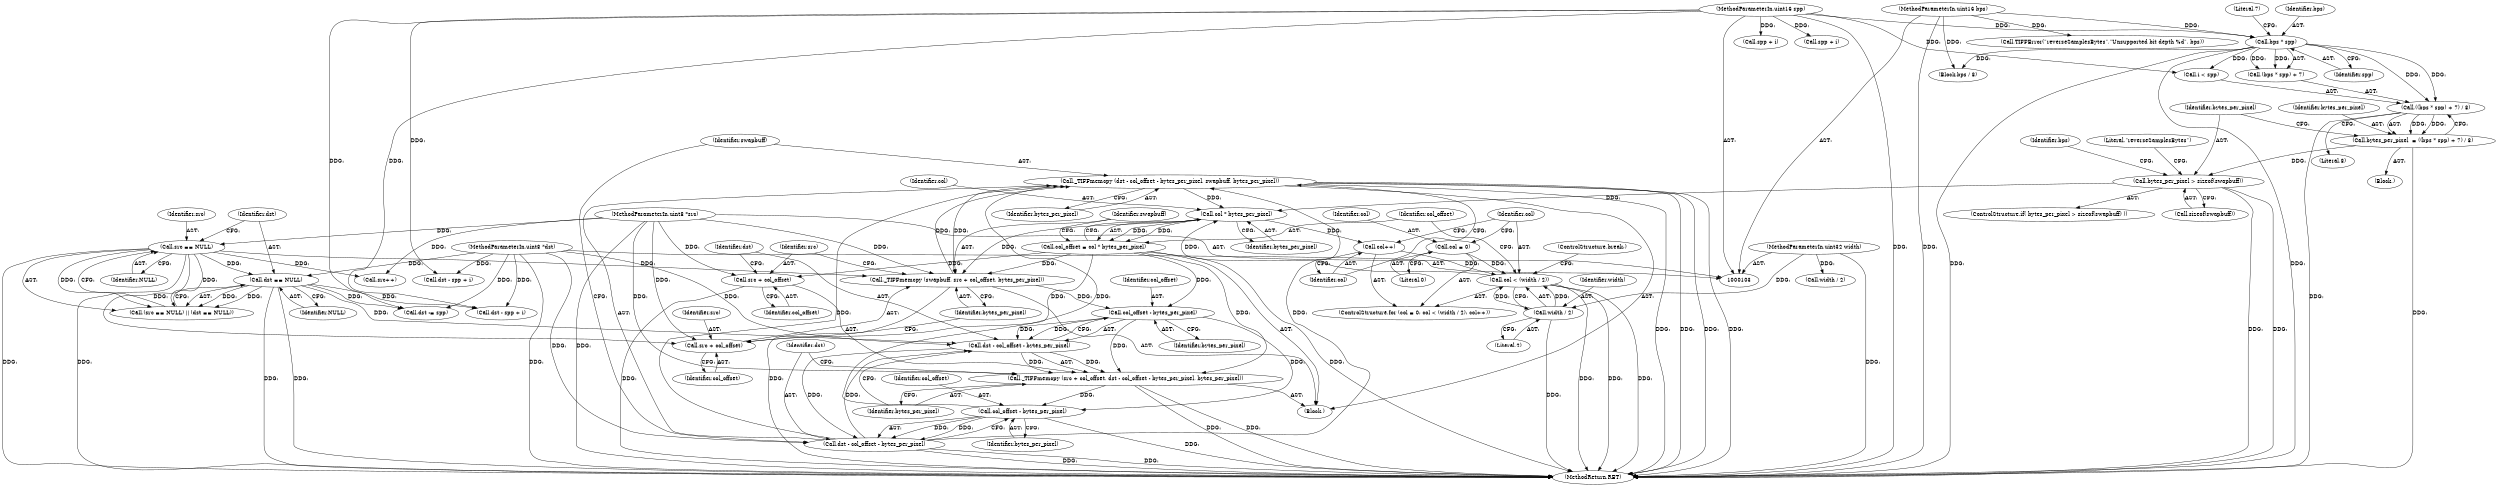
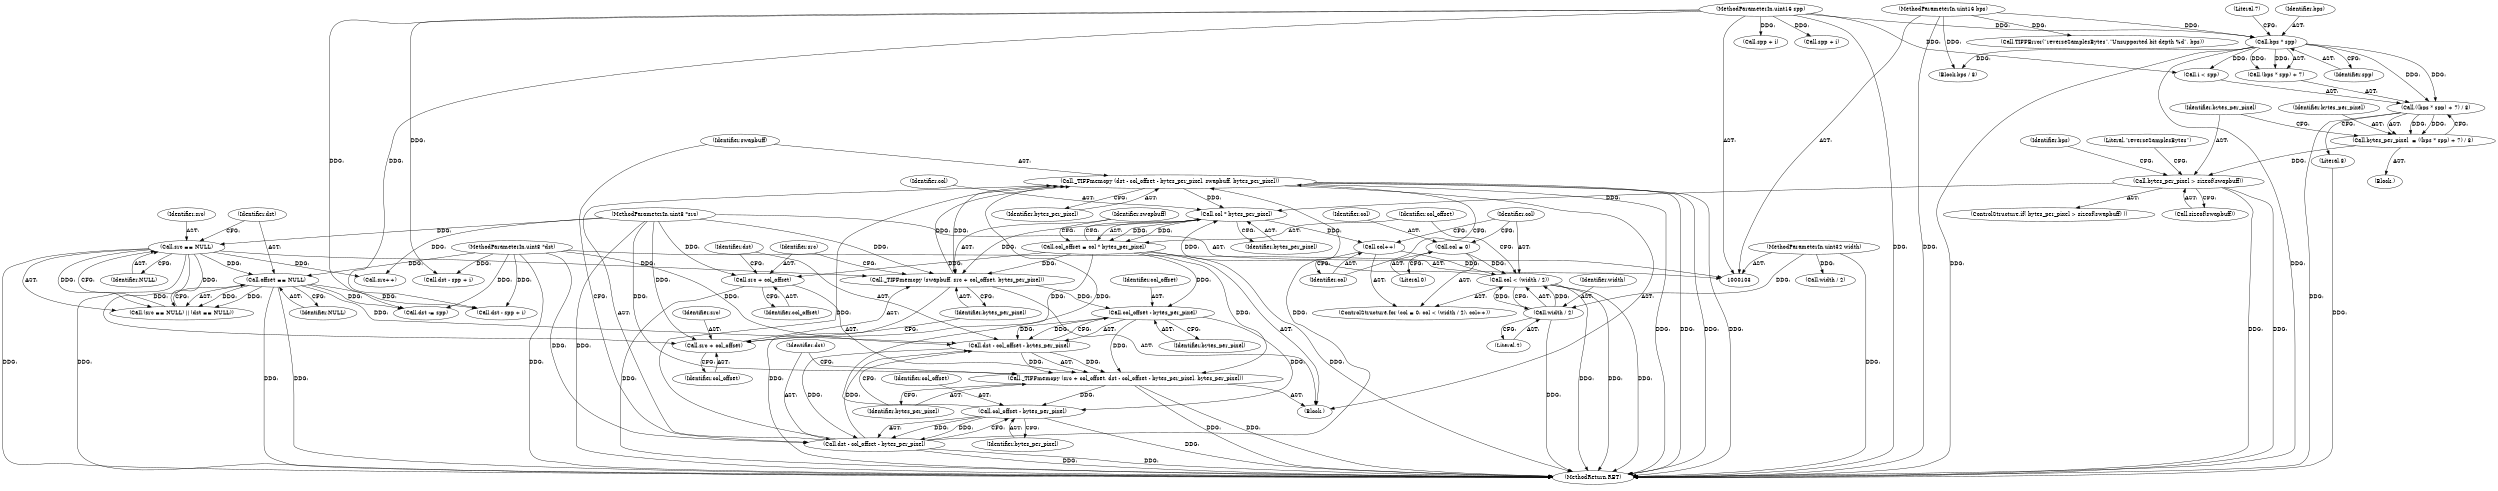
  digraph {
    n1 [label="(Call,_TIFFmemcpy (dst - col_offset - bytes_per_pixel, swapbuff, bytes_per_pixel))"]
    n2 [label="(Call,col * bytes_per_pixel)"]
    n3 [label="(Call,_TIFFmemcpy (swapbuff, src + col_offset, bytes_per_pixel))"]
    n4 [label="(Identifier,bytes_per_pixel)"]
    n5 [label="(Block,)"]
    n6 [label="(MethodReturn,RET)"]
    n7 [label="(Call,col_offset = col * bytes_per_pixel)"]
    n8 [label="(Call,col++)"]
    n9 [label="(Identifier,bytes_per_pixel)"]
    n10 [label="(Call,col_offset - bytes_per_pixel)"]
    n11 [label="(Identifier,bytes_per_pixel)"]
    n12 [label="(Call,dst - col_offset - bytes_per_pixel)"]
    n13 [label="(Call,dst - col_offset - bytes_per_pixel)"]
    n14 [label="(Call,col_offset - bytes_per_pixel)"]
    n15 [label="(Call,_TIFFmemcpy (src + col_offset, dst - col_offset - bytes_per_pixel, bytes_per_pixel))"]
    n16 [label="(Identifier,bytes_per_pixel)"]
    n17 [label="(Identifier,bytes_per_pixel)"]
    n18 [label="(Identifier,bytes_per_pixel)"]
-   n19 [label="(Call,dst == NULL)"]
+   n19 [label="(Call,offset == NULL)"]
    n20 [label="(Call,(src == NULL) || (dst == NULL))"]
    n21 [label="(Identifier,NULL)"]
    n22 [label="(Call,dst -= spp)"]
    n23 [label="(Call,dst - spp + i)"]
    n24 [label="(Call,src == NULL)"]
    n25 [label="(MethodParameterIn,uint8 *dst)"]
    n26 [label="(Call,dst - spp + i)"]
    1000103
    n28 [label="(Call,src + col_offset)"]
    n29 [label="(Identifier,NULL)"]
    n30 [label="(Call,src++)"]
    n31 [label="(Identifier,col_offset)"]
    n32 [label="(MethodParameterIn,uint8 *src)"]
    n33 [label="(Call,src + col_offset)"]
    n34 [label="(Identifier,col_offset)"]
    n35 [label="(Call,col < (width / 2))"]
    n36 [label="(ControlStructure,for (col = 0; col < (width / 2); col++))"]
    n37 [label="(Identifier,col)"]
    n38 [label="(Call,width / 2)"]
    n39 [label="(Literal,2)"]
    n40 [label="(Call,col = 0)"]
    n41 [label="(Literal,0)"]
    n42 [label="(MethodParameterIn,uint32 width)"]
    n43 [label="(Call,width / 2)"]
    n44 [label="(Call,bytes_per_pixel > sizeof(swapbuff))"]
    n45 [label="(Call,sizeof(swapbuff))"]
    n46 [label="(ControlStructure,if( bytes_per_pixel > sizeof(swapbuff) ))"]
    n47 [label="(Call,bytes_per_pixel  = ((bps * spp) + 7) / 8)"]
    n48 [label="(Call,((bps * spp) + 7) / 8)"]
    n49 [label="(Block,)"]
    n50 [label="(Literal,8)"]
    n51 [label="(Call,bps * spp)"]
    n52 [label="(Block,bps / 8)"]
    n53 [label="(Identifier,spp)"]
    n54 [label="(Call,(bps * spp) + 7)"]
    n55 [label="(Call,i < spp)"]
    n56 [label="(MethodParameterIn,uint16 bps)"]
    n57 [label="(Call,TIFFError(\"reverseSamplesBytes\",\"Unsupported bit depth %d\", bps))"]
    n58 [label="(MethodParameterIn,uint16 spp)"]
    n59 [label="(Call,spp + i)"]
    n60 [label="(Call,spp + i)"]
    n61 [label="(Identifier,col_offset)"]
    n62 [label="(Identifier,src)"]
    n63 [label="(Identifier,src)"]
    n64 [label="(Identifier,dst)"]
    n65 [label="(Identifier,width)"]
    n66 [label="(Identifier,col_offset)"]
    n67 [label="(Identifier,src)"]
    n68 [label="(Identifier,col)"]
    n69 [label="(Identifier,bytes_per_pixel)"]
    n70 [label="(Identifier,bps)"]
    n71 [label="(Literal,7)"]
    n72 [label="(Identifier,dst)"]
    n73 [label="(Identifier,bps)"]
    n74 [label="(Identifier,bytes_per_pixel)"]
-   n75 [label="(ControlStructure,break;)"]
    n76 [label="(Identifier,swapbuff)"]
    n77 [label="(Identifier,col_offset)"]
    n78 [label="(Identifier,col)"]
    n79 [label="(Identifier,swapbuff)"]
    n80 [label="(Identifier,dst)"]
    n81 [label="(Identifier,col)"]
    n82 [label="(Literal,\"reverseSamplesBytes\")"]
    n1 -> n2 [label="DDG: "]
    n1 -> n3 [label="DDG: "]
    n1 -> n4 [label="CFG: "]
    n1 -> n5 [label="AST: "]
    n1 -> n6 [label="DDG: "]
    n1 -> n6 [label="DDG: "]
    n1 -> n6 [label="DDG: "]
    n1 -> n6 [label="DDG: "]
    n2 -> n3 [label="DDG: "]
    n2 -> n7 [label="AST: "]
    n2 -> n7 [label="DDG: "]
    n2 -> n7 [label="DDG: "]
    n2 -> n8 [label="DDG: "]
    n2 -> n9 [label="CFG: "]
    n3 -> n1 [label="DDG: "]
    n3 -> n5 [label="AST: "]
    n3 -> n6 [label="DDG: "]
    n3 -> n10 [label="DDG: "]
    n3 -> n11 [label="CFG: "]
    n4 -> n1 [label="AST: "]
    n7 -> n2 [label="CFG: "]
    n7 -> n3 [label="DDG: "]
    n7 -> n5 [label="AST: "]
    n7 -> n6 [label="DDG: "]
    n7 -> n10 [label="DDG: "]
    n7 -> n15 [label="DDG: "]
    n7 -> n28 [label="DDG: "]
    n7 -> n33 [label="DDG: "]
    n8 -> n35 [label="DDG: "]
    n8 -> n36 [label="AST: "]
    n8 -> n37 [label="CFG: "]
    n9 -> n2 [label="AST: "]
    n10 -> n13 [label="AST: "]
    n10 -> n13 [label="DDG: "]
    n10 -> n13 [label="DDG: "]
    n10 -> n14 [label="DDG: "]
    n10 -> n15 [label="DDG: "]
    n10 -> n17 [label="CFG: "]
    n11 -> n3 [label="AST: "]
    n11 -> n28 [label="CFG: "]
    n12 -> n1 [label="AST: "]
    n12 -> n1 [label="DDG: "]
    n12 -> n1 [label="DDG: "]
    n12 -> n6 [label="DDG: "]
    n12 -> n6 [label="DDG: "]
    n12 -> n13 [label="DDG: "]
    n12 -> n14 [label="CFG: "]
    n13 -> n10 [label="CFG: "]
    n13 -> n12 [label="DDG: "]
    n13 -> n15 [label="AST: "]
    n13 -> n15 [label="DDG: "]
    n13 -> n15 [label="DDG: "]
    n14 -> n1 [label="DDG: "]
    n14 -> n6 [label="DDG: "]
    n14 -> n12 [label="AST: "]
    n14 -> n12 [label="DDG: "]
    n14 -> n12 [label="DDG: "]
    n14 -> n16 [label="CFG: "]
    n15 -> n5 [label="AST: "]
    n15 -> n6 [label="DDG: "]
    n15 -> n6 [label="DDG: "]
    n15 -> n14 [label="DDG: "]
    n15 -> n18 [label="CFG: "]
    n16 -> n14 [label="AST: "]
    n17 -> n10 [label="AST: "]
    n18 -> n13 [label="CFG: "]
    n18 -> n15 [label="AST: "]
    n19 -> n6 [label="DDG: "]
    n19 -> n6 [label="DDG: "]
    n19 -> n13 [label="DDG: "]
    n19 -> n20 [label="AST: "]
    n19 -> n20 [label="DDG: "]
    n19 -> n20 [label="DDG: "]
    n19 -> n21 [label="CFG: "]
    n19 -> n22 [label="DDG: "]
    n19 -> n23 [label="DDG: "]
    n20 -> n19 [label="CFG: "]
    n20 -> n24 [label="CFG: "]
    n21 -> n19 [label="AST: "]
    n24 -> n3 [label="DDG: "]
    n24 -> n6 [label="DDG: "]
    n24 -> n6 [label="DDG: "]
    n24 -> n19 [label="DDG: "]
    n24 -> n20 [label="AST: "]
    n24 -> n20 [label="DDG: "]
    n24 -> n20 [label="DDG: "]
    n24 -> n28 [label="DDG: "]
    n24 -> n29 [label="CFG: "]
    n24 -> n30 [label="DDG: "]
    n25 -> n6 [label="DDG: "]
    n25 -> n12 [label="DDG: "]
    n25 -> n13 [label="DDG: "]
    n25 -> n19 [label="DDG: "]
    n25 -> n22 [label="DDG: "]
    n25 -> n23 [label="DDG: "]
    n25 -> n26 [label="DDG: "]
    n25 -> 1000103 [label="AST: "]
    n28 -> n3 [label="AST: "]
    n28 -> n31 [label="CFG: "]
    n29 -> n24 [label="AST: "]
    n31 -> n28 [label="AST: "]
    n32 -> n3 [label="DDG: "]
    n32 -> n6 [label="DDG: "]
    n32 -> n15 [label="DDG: "]
    n32 -> n24 [label="DDG: "]
    n32 -> 1000103 [label="AST: "]
    n32 -> n28 [label="DDG: "]
    n32 -> n30 [label="DDG: "]
    n32 -> n33 [label="DDG: "]
    n33 -> n6 [label="DDG: "]
    n33 -> n15 [label="AST: "]
    n33 -> n34 [label="CFG: "]
    n34 -> n33 [label="AST: "]
    n35 -> n2 [label="DDG: "]
    n35 -> n6 [label="DDG: "]
    n35 -> n6 [label="DDG: "]
    n35 -> n6 [label="DDG: "]
    n35 -> n36 [label="AST: "]
    n35 -> n38 [label="CFG: "]
    n37 -> n1 [label="CFG: "]
    n37 -> n8 [label="AST: "]
    n38 -> n6 [label="DDG: "]
    n38 -> n35 [label="AST: "]
    n38 -> n35 [label="DDG: "]
    n38 -> n35 [label="DDG: "]
    n38 -> n39 [label="CFG: "]
    n39 -> n38 [label="AST: "]
    n40 -> n35 [label="DDG: "]
    n40 -> n36 [label="AST: "]
    n40 -> n41 [label="CFG: "]
    n41 -> n40 [label="AST: "]
    n42 -> n6 [label="DDG: "]
    n42 -> 1000103 [label="AST: "]
    n42 -> n38 [label="DDG: "]
    n42 -> n43 [label="DDG: "]
    n44 -> n2 [label="DDG: "]
    n44 -> n6 [label="DDG: "]
    n44 -> n6 [label="DDG: "]
    n44 -> n45 [label="CFG: "]
    n44 -> n46 [label="AST: "]
    n45 -> n44 [label="AST: "]
-   n47 -> n6 [label="DDG: "]
+   n50 -> n6 [label="DDG: "]
    n47 -> n44 [label="DDG: "]
    n47 -> n48 [label="CFG: "]
    n47 -> n49 [label="AST: "]
    n48 -> n6 [label="DDG: "]
    n48 -> n47 [label="AST: "]
    n48 -> n47 [label="DDG: "]
    n48 -> n47 [label="DDG: "]
    n48 -> n50 [label="CFG: "]
    n51 -> n6 [label="DDG: "]
    n51 -> n6 [label="DDG: "]
    n51 -> n48 [label="DDG: "]
    n51 -> n48 [label="DDG: "]
    n51 -> n52 [label="DDG: "]
    n51 -> n53 [label="CFG: "]
    n51 -> n54 [label="AST: "]
    n51 -> n54 [label="DDG: "]
    n51 -> n54 [label="DDG: "]
    n51 -> n55 [label="DDG: "]
    n53 -> n51 [label="AST: "]
    n54 -> n48 [label="AST: "]
    n55 -> n48 [label="AST: "]
    n56 -> n6 [label="DDG: "]
    n56 -> 1000103 [label="AST: "]
    n56 -> n51 [label="DDG: "]
    n56 -> n52 [label="DDG: "]
    n56 -> n57 [label="DDG: "]
    n58 -> n6 [label="DDG: "]
    n58 -> n22 [label="DDG: "]
    n58 -> n23 [label="DDG: "]
    n58 -> n26 [label="DDG: "]
    n58 -> 1000103 [label="AST: "]
    n58 -> n51 [label="DDG: "]
    n58 -> n55 [label="DDG: "]
    n58 -> n59 [label="DDG: "]
    n58 -> n60 [label="DDG: "]
    n61 -> n10 [label="AST: "]
    n62 -> n3 [label="CFG: "]
    n62 -> n33 [label="AST: "]
    n63 -> n28 [label="AST: "]
    n64 -> n12 [label="AST: "]
    n64 -> n15 [label="CFG: "]
    n65 -> n38 [label="AST: "]
    n66 -> n14 [label="AST: "]
    n67 -> n24 [label="AST: "]
    n68 -> n2 [label="AST: "]
    n69 -> n44 [label="AST: "]
    n69 -> n47 [label="CFG: "]
    n70 -> n51 [label="AST: "]
    n71 -> n51 [label="CFG: "]
    n72 -> n13 [label="AST: "]
    n72 -> n33 [label="CFG: "]
    n73 -> n44 [label="CFG: "]
    n74 -> n47 [label="AST: "]
-   n75 -> n35 [label="CFG: "]
    n76 -> n1 [label="AST: "]
    n76 -> n12 [label="CFG: "]
    n77 -> n7 [label="AST: "]
    n77 -> n35 [label="CFG: "]
    n78 -> n40 [label="AST: "]
    n79 -> n3 [label="AST: "]
    n79 -> n7 [label="CFG: "]
    n80 -> n19 [label="AST: "]
    n80 -> n24 [label="CFG: "]
    n81 -> n8 [label="CFG: "]
    n81 -> n35 [label="AST: "]
    n81 -> n40 [label="CFG: "]
    n82 -> n44 [label="CFG: "]
  }
